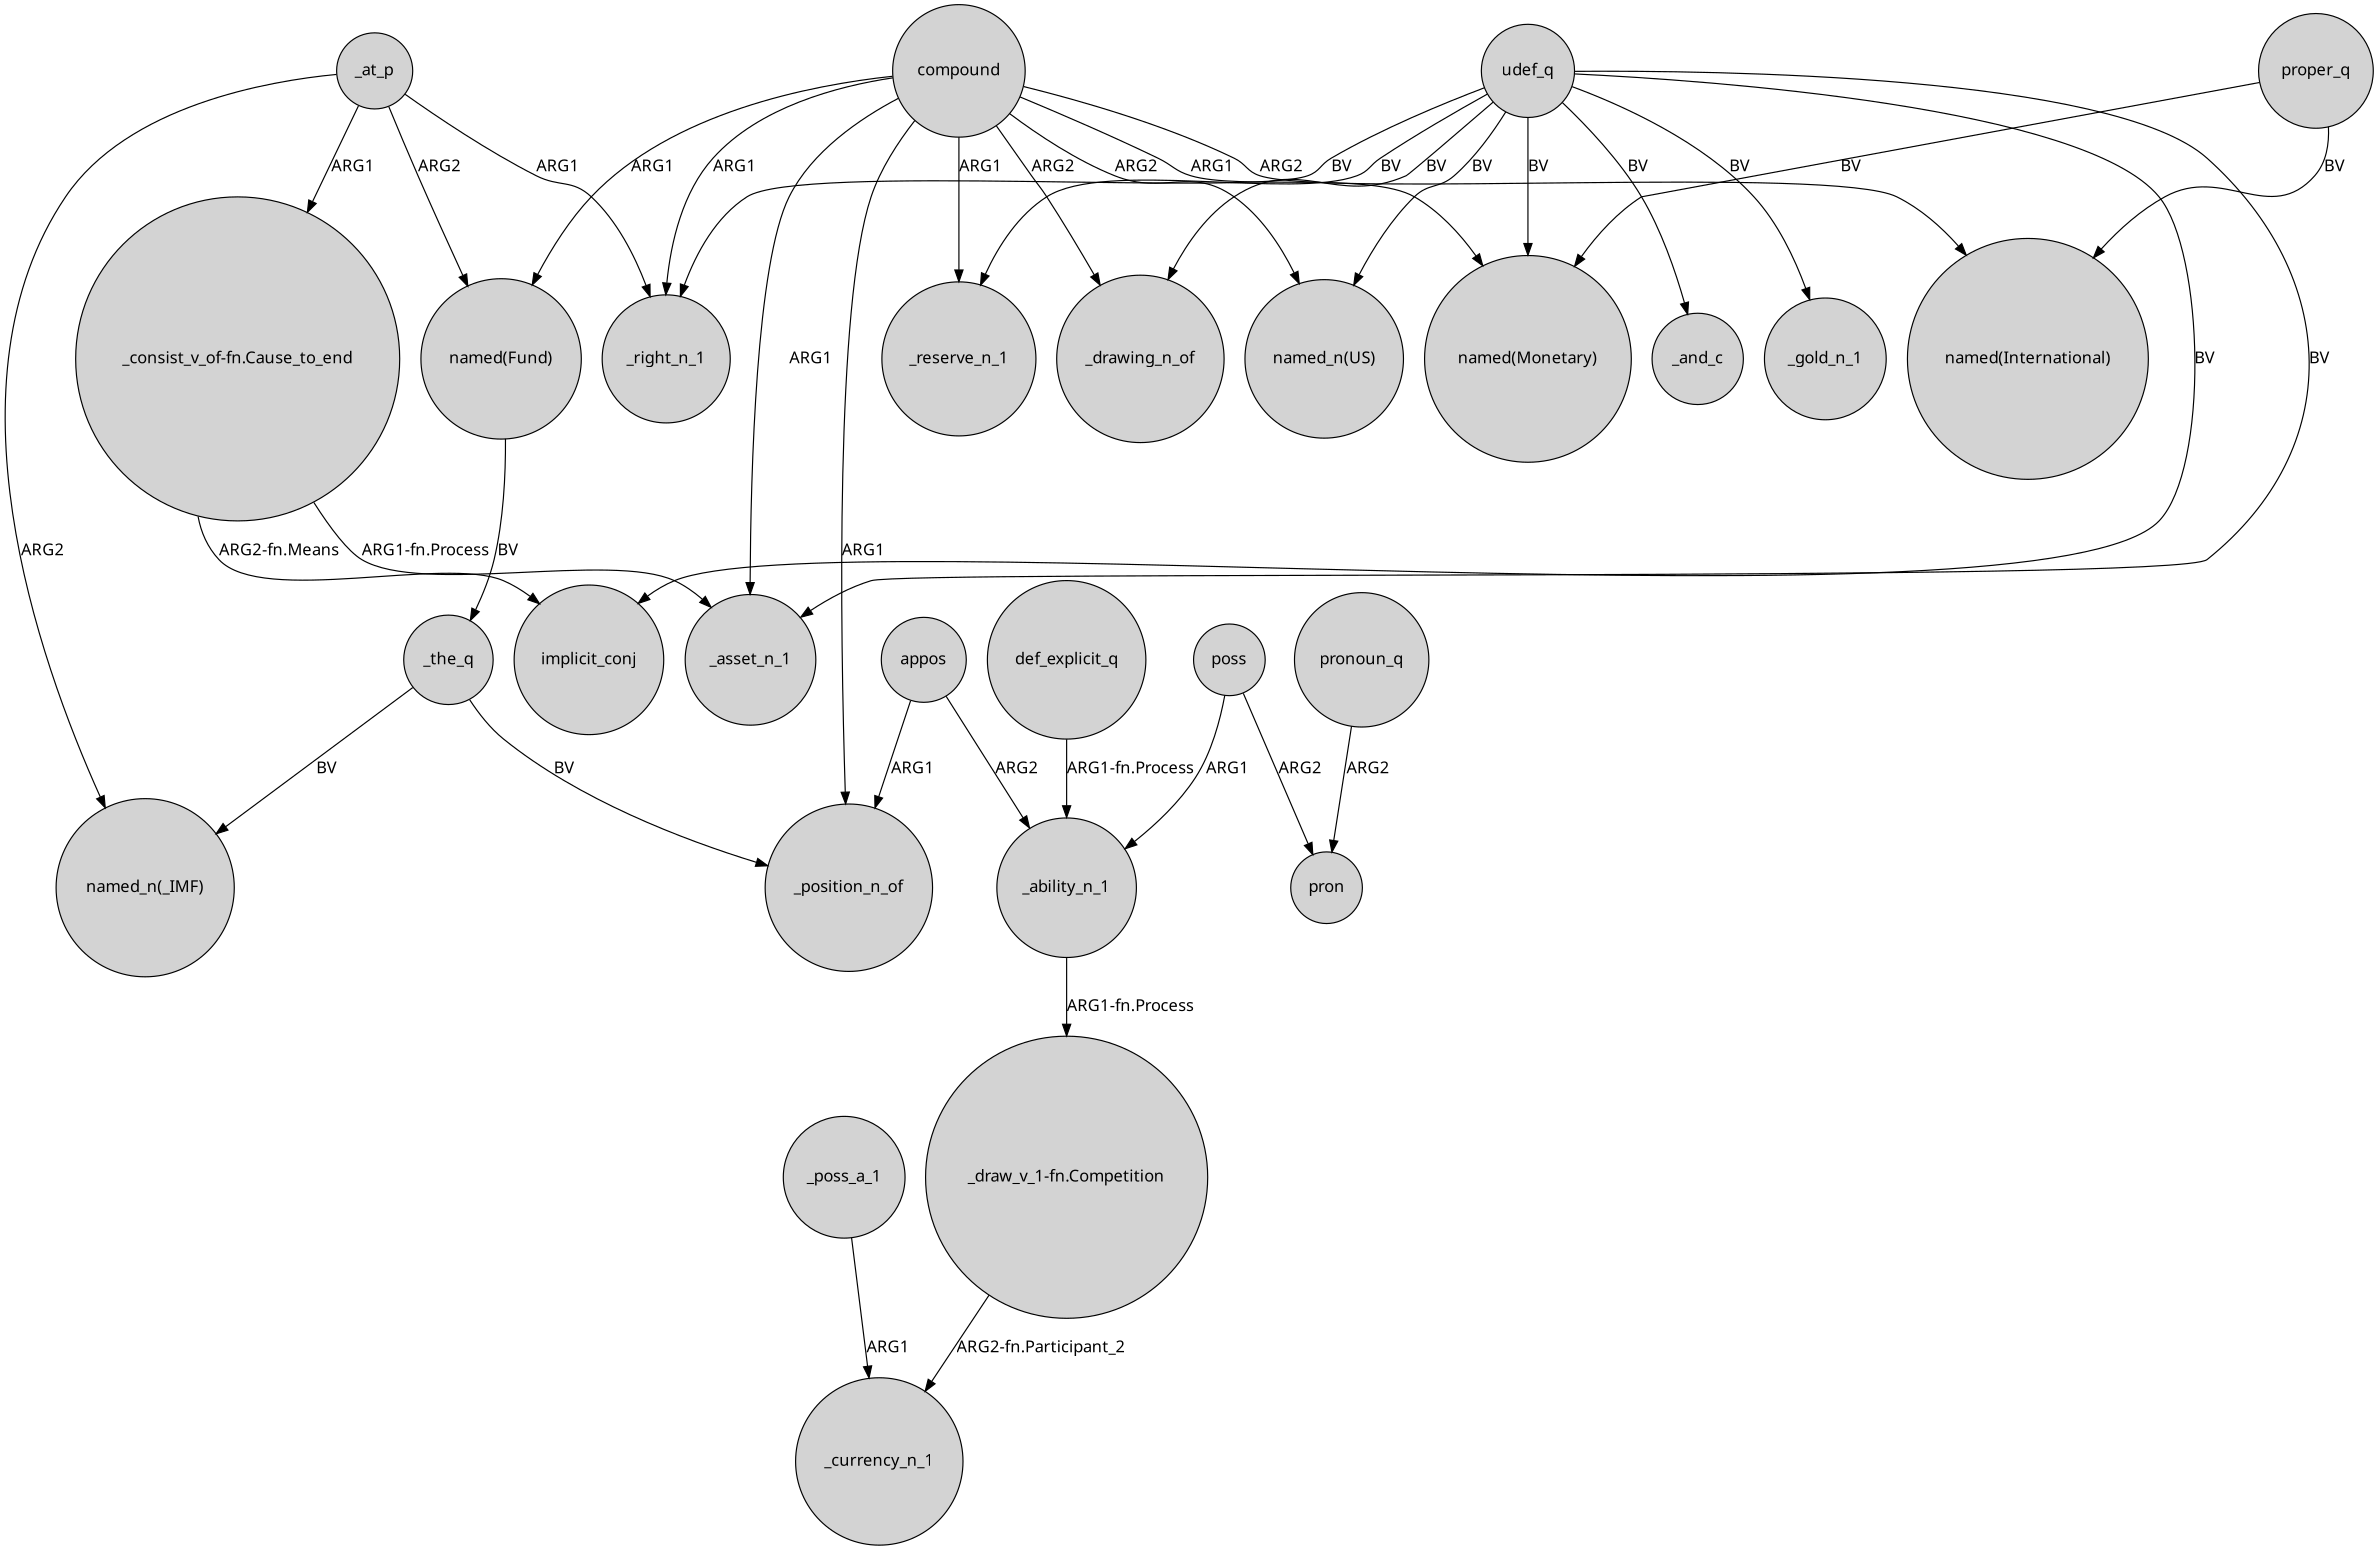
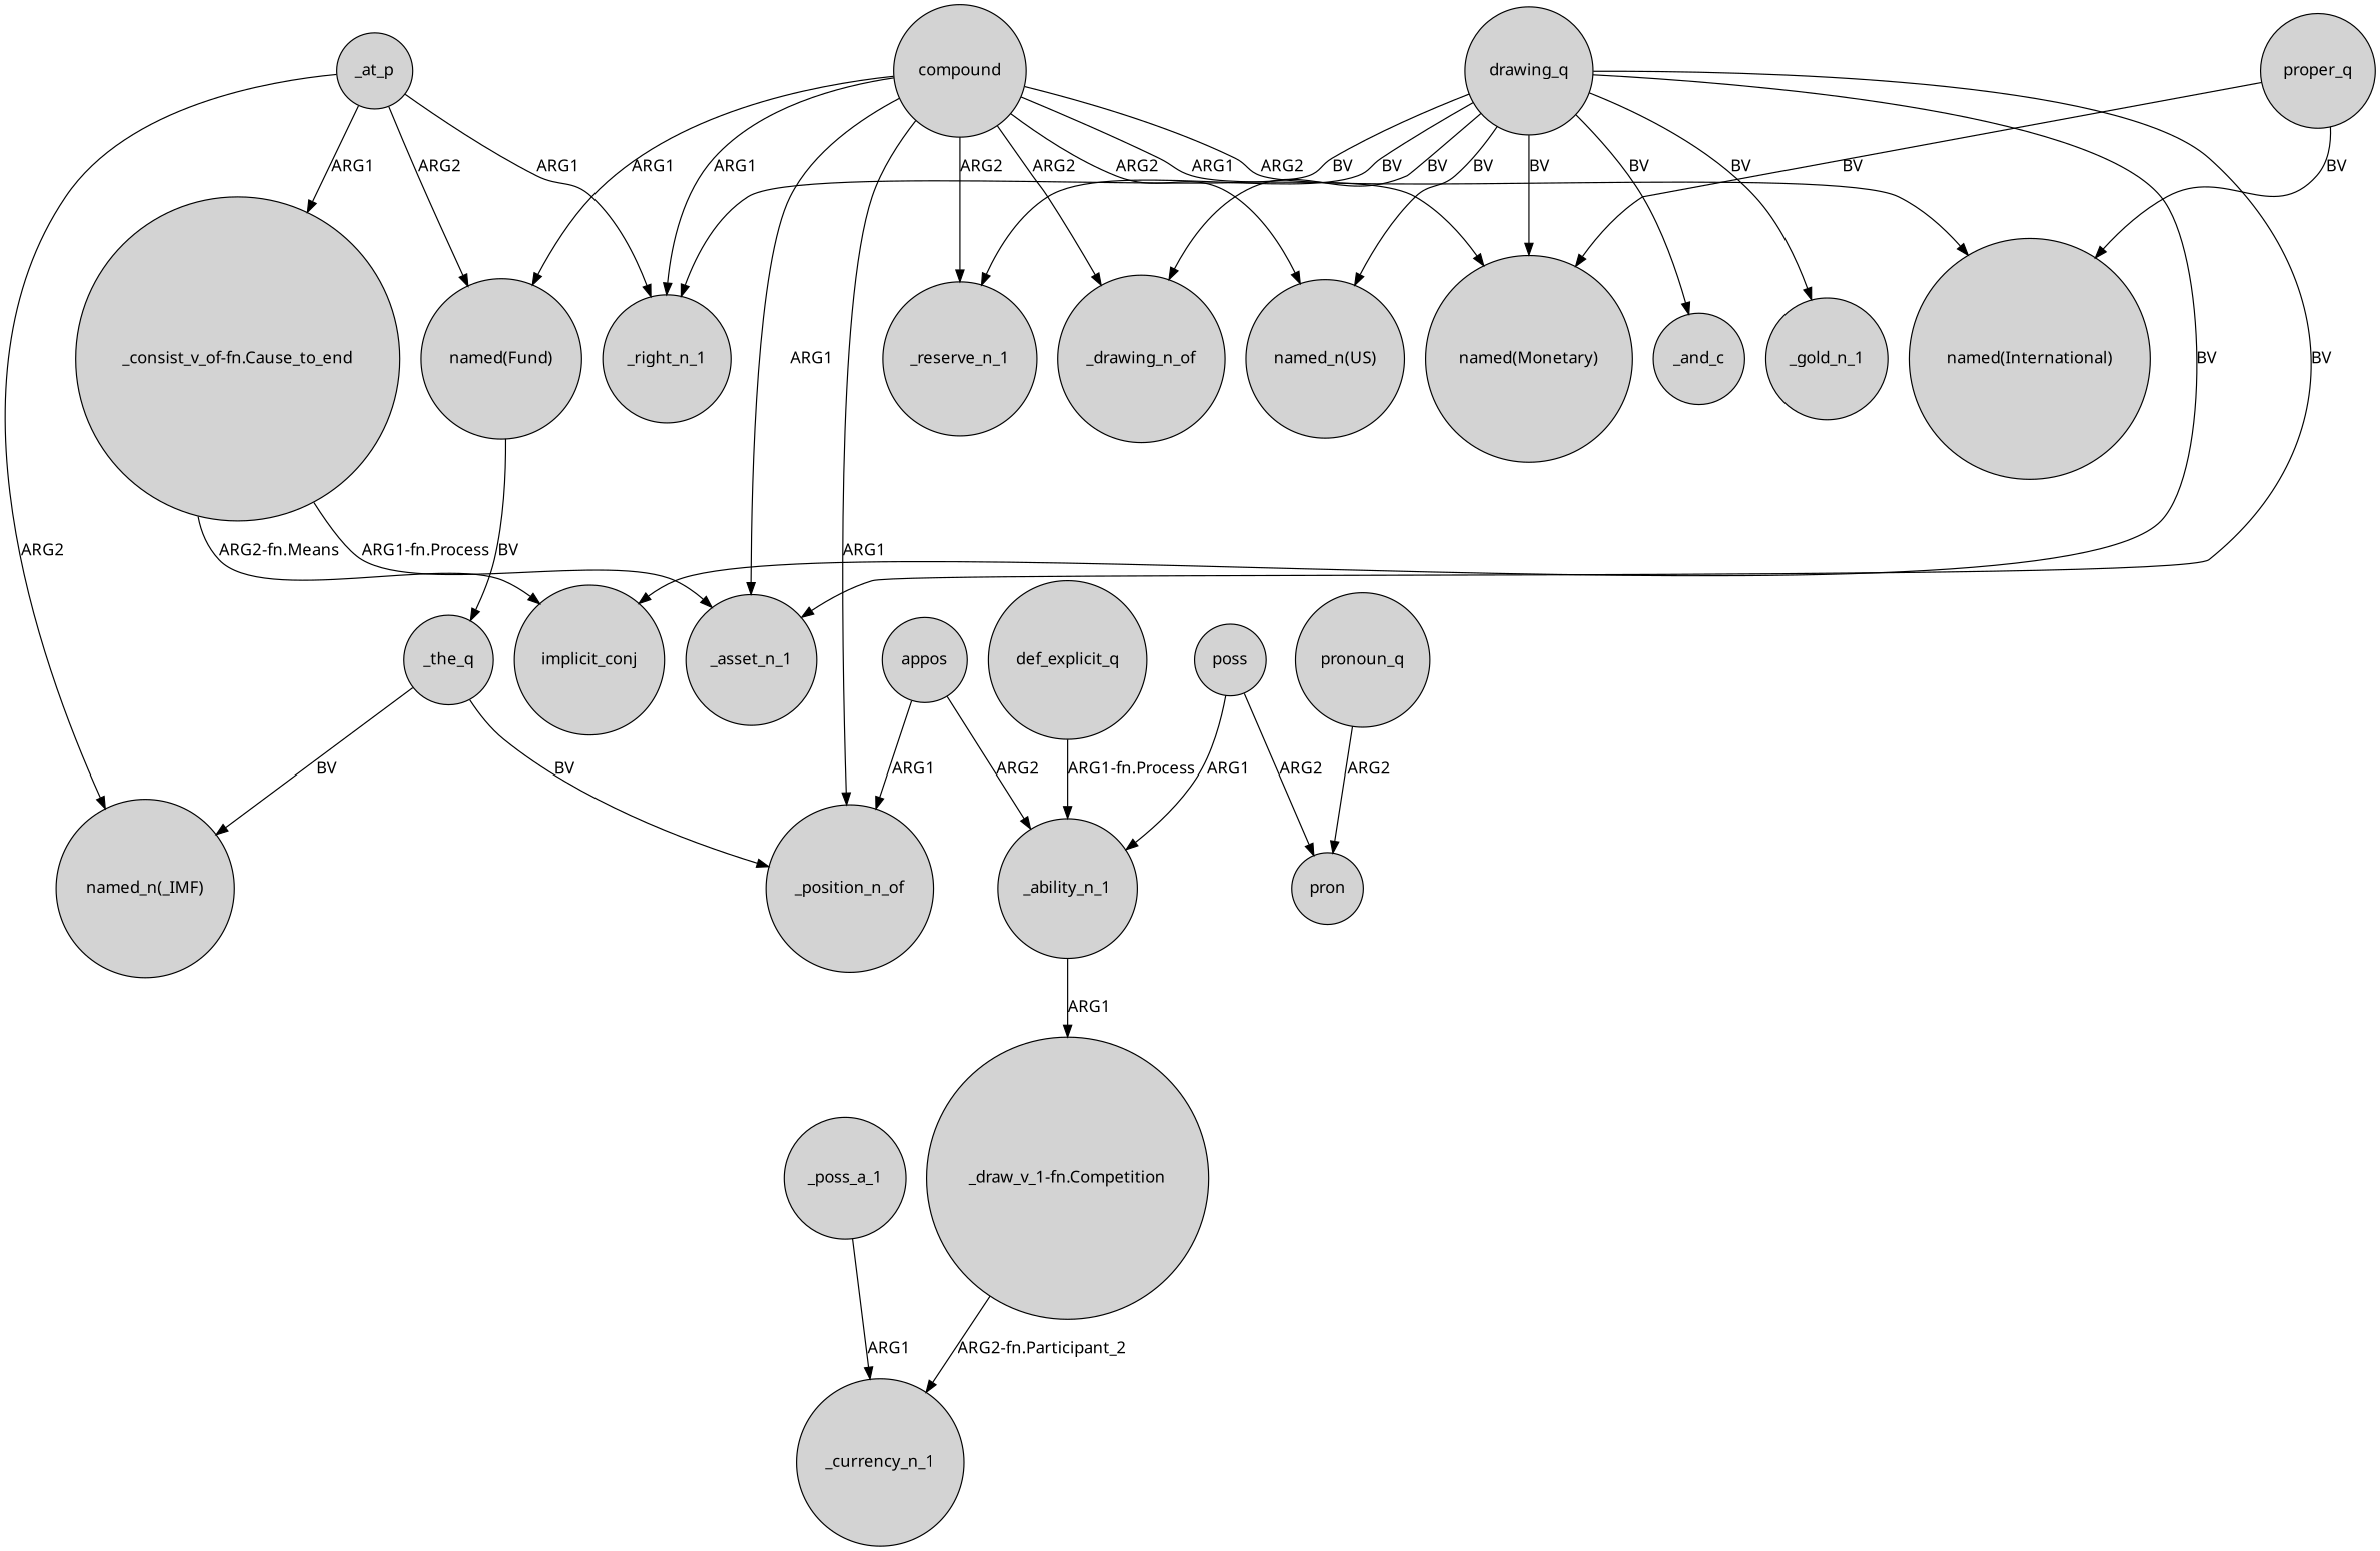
  digraph {
    fontname="Noto Sans"
    node [fontname="Noto Sans" shape=circle style=filled]
    edge [fontname="Noto Sans"]
    compound
    _reserve_n_1
    _right_n_1
    "named(Monetary)"
    _position_n_of
    _asset_n_1
    "named(Fund)"
    _drawing_n_of
    "named(International)"
    "named_n(US)"
    _the_q
    _at_p
    "_consist_v_of-fn.Cause_to_end"
    "named_n(_IMF)"
    implicit_conj
-   udef_q
+   udef_q [label=drawing_q]
    _and_c
    _gold_n_1
    proper_q
    n20 [label=_poss_a_1]
    _currency_n_1
    appos
    _ability_n_1
    "_draw_v_1-fn.Competition"
    poss
    pron
    pronoun_q
    def_explicit_q
-   compound -> _reserve_n_1 [label=ARG1]
+   compound -> _reserve_n_1 [label=ARG2]
    compound -> _right_n_1 [label=ARG1]
    compound -> "named(Monetary)" [label=ARG1]
    compound -> _position_n_of [label=ARG1]
    compound -> _asset_n_1 [label=ARG1]
    compound -> "named(Fund)" [label=ARG1]
    compound -> _drawing_n_of [label=ARG2]
    compound -> "named(International)" [label=ARG2]
    compound -> "named_n(US)" [label=ARG2]
    "named(Fund)" -> _the_q [label=BV]
    _the_q -> _position_n_of [label=BV]
    _the_q -> "named_n(_IMF)" [label=BV]
    _at_p -> _right_n_1 [label=ARG1]
    _at_p -> "named(Fund)" [label=ARG2]
    _at_p -> "_consist_v_of-fn.Cause_to_end" [label=ARG1]
    _at_p -> "named_n(_IMF)" [label=ARG2]
    "_consist_v_of-fn.Cause_to_end" -> _asset_n_1 [label="ARG1-fn.Process"]
    "_consist_v_of-fn.Cause_to_end" -> implicit_conj [label="ARG2-fn.Means"]
    udef_q -> _reserve_n_1 [label=BV]
    udef_q -> _right_n_1 [label=BV]
    udef_q -> "named(Monetary)" [label=BV]
    udef_q -> _asset_n_1 [label=BV]
    udef_q -> _drawing_n_of [label=BV]
    udef_q -> "named_n(US)" [label=BV]
    udef_q -> implicit_conj [label=BV]
    udef_q -> _and_c [label=BV]
    udef_q -> _gold_n_1 [label=BV]
    proper_q -> "named(Monetary)" [label=BV]
    proper_q -> "named(International)" [label=BV]
    n20 -> _currency_n_1 [label=ARG1]
    appos -> _position_n_of [label=ARG1]
    appos -> _ability_n_1 [label=ARG2]
-   _ability_n_1 -> "_draw_v_1-fn.Competition" [label="ARG1-fn.Process"]
+   _ability_n_1 -> "_draw_v_1-fn.Competition" [label=ARG1]
    "_draw_v_1-fn.Competition" -> _currency_n_1 [label="ARG2-fn.Participant_2"]
    poss -> _ability_n_1 [label=ARG1]
    poss -> pron [label=ARG2]
    pronoun_q -> pron [label=ARG2]
    def_explicit_q -> _ability_n_1 [label="ARG1-fn.Process"]
  }
